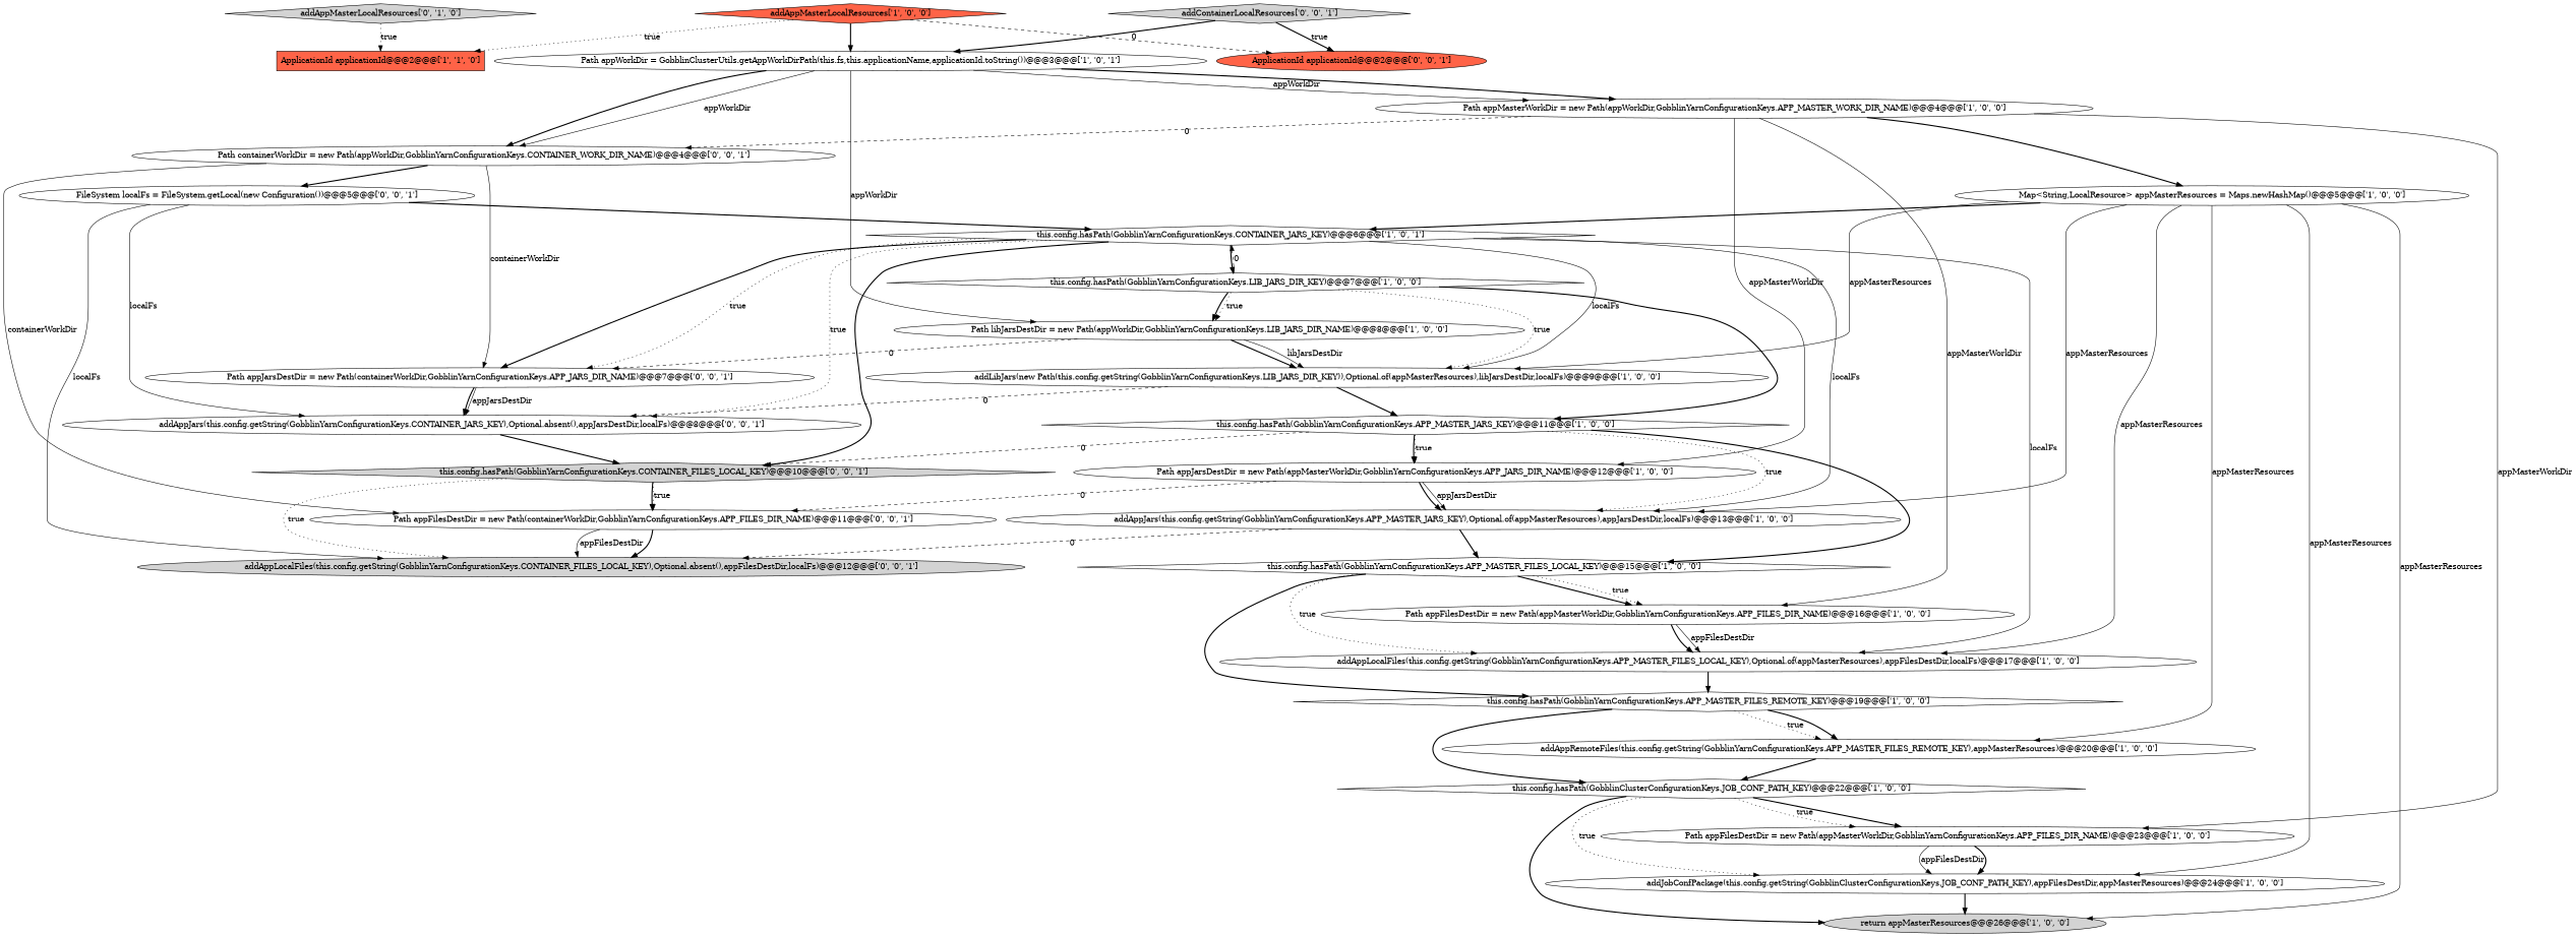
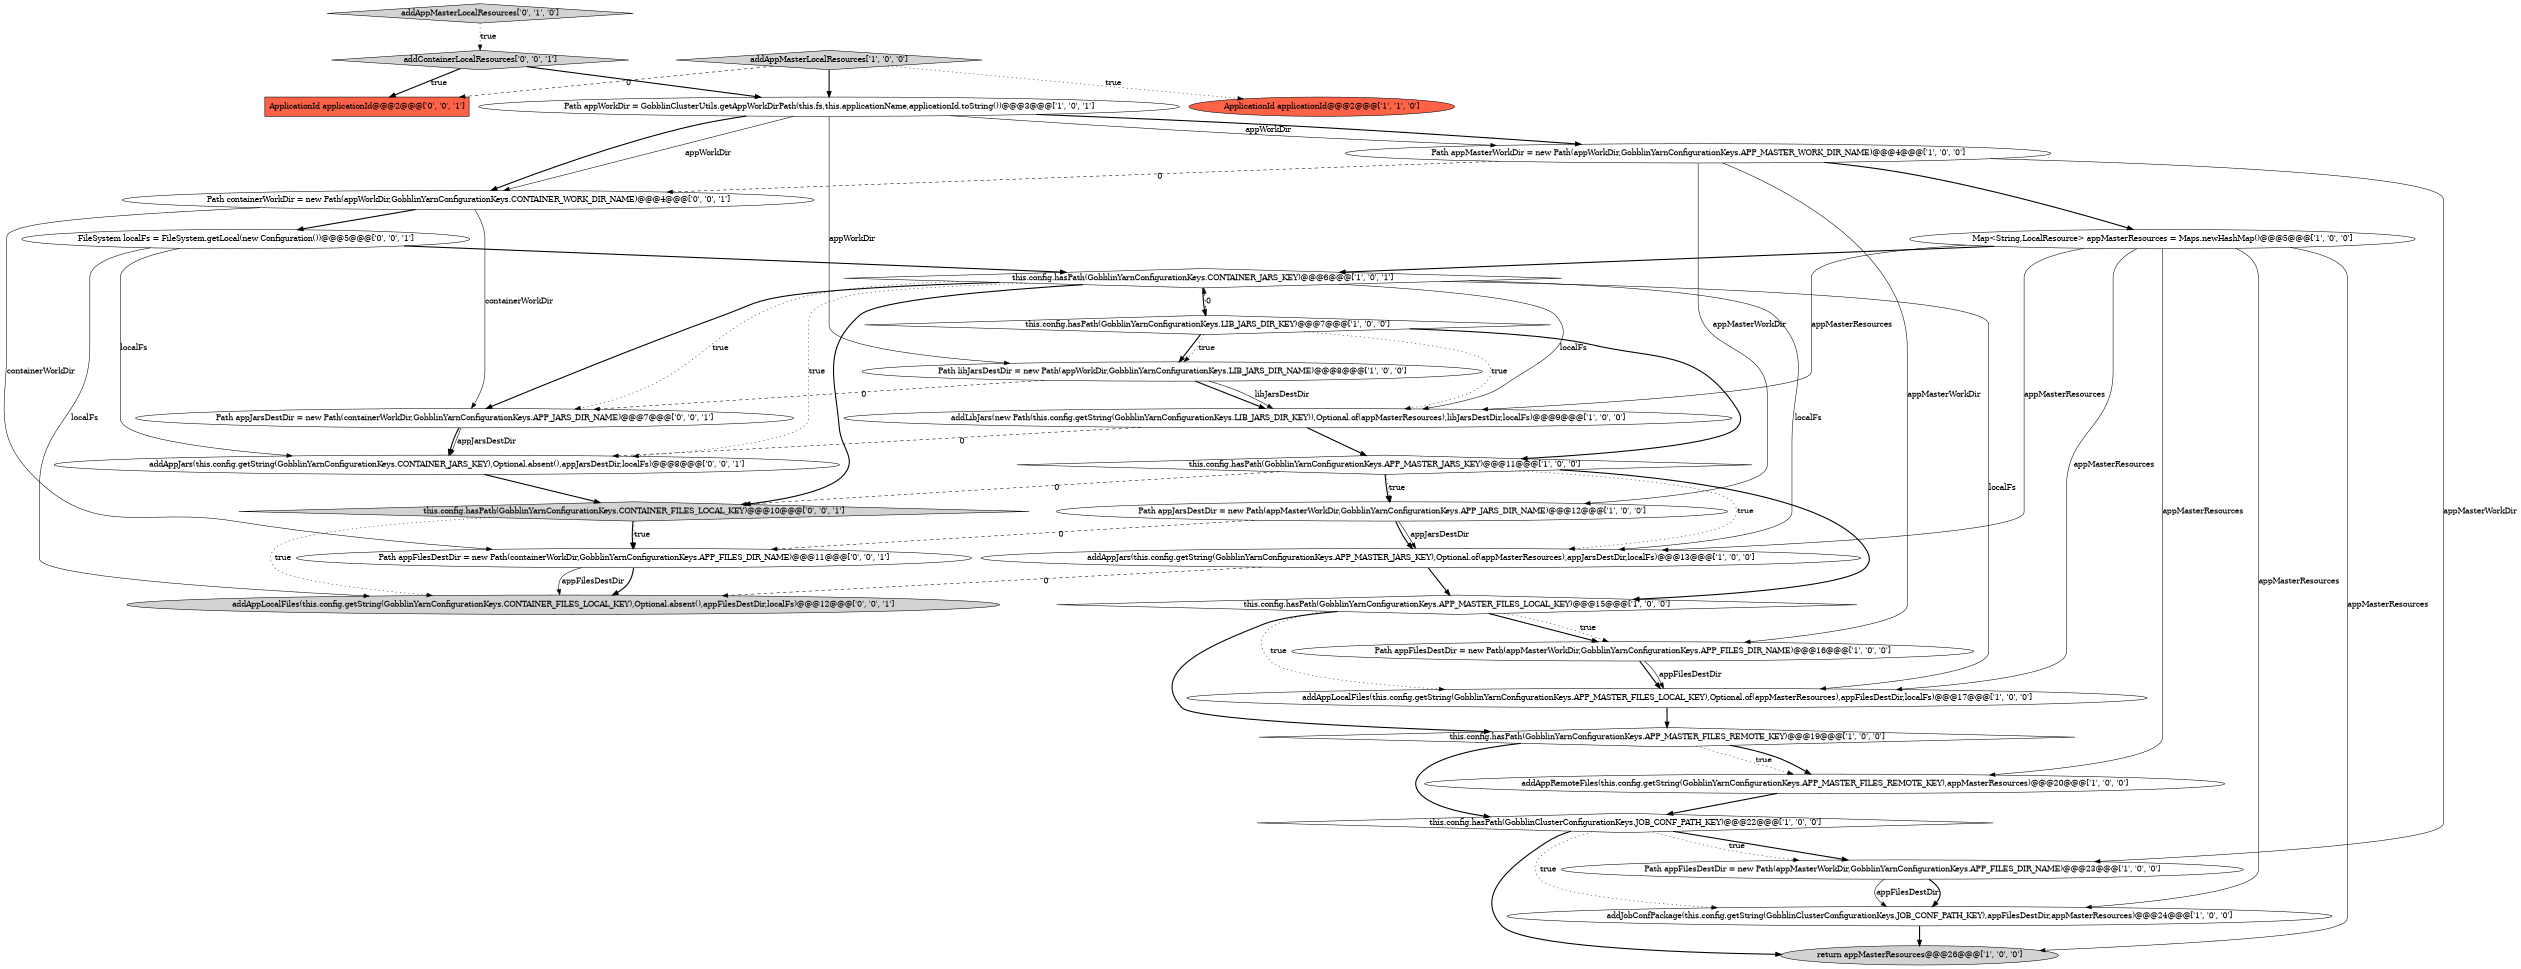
  digraph {
    node [fillcolor=white shape=ellipse style=filled]
    edge [style=bold]
    n1 [fillcolor=lightgray label="addAppLocalFiles(this.config.getString(GobblinYarnConfigurationKeys.CONTAINER_FILES_LOCAL_KEY),Optional.absent(),appFilesDestDir,localFs)@@@12@@@['0', '0', '1']"]
    n2 [label="addLibJars(new Path(this.config.getString(GobblinYarnConfigurationKeys.LIB_JARS_DIR_KEY)),Optional.of(appMasterResources),libJarsDestDir,localFs)@@@9@@@['1', '0', '0']"]
    n3 [label="addAppJars(this.config.getString(GobblinYarnConfigurationKeys.CONTAINER_JARS_KEY),Optional.absent(),appJarsDestDir,localFs)@@@8@@@['0', '0', '1']"]
    n4 [label="this.config.hasPath(GobblinYarnConfigurationKeys.APP_MASTER_JARS_KEY)@@@11@@@['1', '0', '0']" shape=diamond]
    n5 [fillcolor=lightgray label="this.config.hasPath(GobblinYarnConfigurationKeys.CONTAINER_FILES_LOCAL_KEY)@@@10@@@['0', '0', '1']" shape=diamond]
    n6 [label="addAppJars(this.config.getString(GobblinYarnConfigurationKeys.APP_MASTER_JARS_KEY),Optional.of(appMasterResources),appJarsDestDir,localFs)@@@13@@@['1', '0', '0']"]
    n7 [label="Path appJarsDestDir = new Path(appMasterWorkDir,GobblinYarnConfigurationKeys.APP_JARS_DIR_NAME)@@@12@@@['1', '0', '0']"]
    n8 [label="this.config.hasPath(GobblinYarnConfigurationKeys.APP_MASTER_FILES_LOCAL_KEY)@@@15@@@['1', '0', '0']" shape=diamond]
    n9 [label="Path appFilesDestDir = new Path(appMasterWorkDir,GobblinYarnConfigurationKeys.APP_FILES_DIR_NAME)@@@23@@@['1', '0', '0']"]
    n10 [label="addJobConfPackage(this.config.getString(GobblinClusterConfigurationKeys.JOB_CONF_PATH_KEY),appFilesDestDir,appMasterResources)@@@24@@@['1', '0', '0']"]
    n11 [fillcolor=lightgray label="return appMasterResources@@@26@@@['1', '0', '0']"]
    n12 [label="Path containerWorkDir = new Path(appWorkDir,GobblinYarnConfigurationKeys.CONTAINER_WORK_DIR_NAME)@@@4@@@['0', '0', '1']"]
    n13 [label="Path appFilesDestDir = new Path(containerWorkDir,GobblinYarnConfigurationKeys.APP_FILES_DIR_NAME)@@@11@@@['0', '0', '1']"]
    n14 [label="Path appJarsDestDir = new Path(containerWorkDir,GobblinYarnConfigurationKeys.APP_JARS_DIR_NAME)@@@7@@@['0', '0', '1']"]
    n15 [label="FileSystem localFs = FileSystem.getLocal(new Configuration())@@@5@@@['0', '0', '1']"]
    n16 [label="this.config.hasPath(GobblinYarnConfigurationKeys.CONTAINER_JARS_KEY)@@@6@@@['1', '0', '1']" shape=diamond]
    n17 [label="this.config.hasPath(GobblinClusterConfigurationKeys.JOB_CONF_PATH_KEY)@@@22@@@['1', '0', '0']" shape=diamond]
    n18 [label="this.config.hasPath(GobblinYarnConfigurationKeys.APP_MASTER_FILES_REMOTE_KEY)@@@19@@@['1', '0', '0']" shape=diamond]
    n19 [label="addAppRemoteFiles(this.config.getString(GobblinYarnConfigurationKeys.APP_MASTER_FILES_REMOTE_KEY),appMasterResources)@@@20@@@['1', '0', '0']"]
    n20 [label="addAppLocalFiles(this.config.getString(GobblinYarnConfigurationKeys.APP_MASTER_FILES_LOCAL_KEY),Optional.of(appMasterResources),appFilesDestDir,localFs)@@@17@@@['1', '0', '0']"]
    n21 [label="Path appFilesDestDir = new Path(appMasterWorkDir,GobblinYarnConfigurationKeys.APP_FILES_DIR_NAME)@@@16@@@['1', '0', '0']"]
    n22 [label="this.config.hasPath(GobblinYarnConfigurationKeys.LIB_JARS_DIR_KEY)@@@7@@@['1', '0', '0']" shape=diamond]
-   n23 [fillcolor=tomato label="addAppMasterLocalResources['1', '0', '0']" shape=diamond]
+   n23 [fillcolor=lightgray label="addAppMasterLocalResources['1', '0', '0']" shape=diamond]
    n24 [label="Path appWorkDir = GobblinClusterUtils.getAppWorkDirPath(this.fs,this.applicationName,applicationId.toString())@@@3@@@['1', '0', '1']"]
-   n25 [fillcolor=tomato label="ApplicationId applicationId@@@2@@@['1', '1', '0']" shape=box]
-   n26 [fillcolor=tomato label="ApplicationId applicationId@@@2@@@['0', '0', '1']"]
+   n25 [fillcolor=tomato label="ApplicationId applicationId@@@2@@@['1', '1', '0']"]
+   n26 [fillcolor=tomato label="ApplicationId applicationId@@@2@@@['0', '0', '1']" shape=box]
    n27 [label="Path libJarsDestDir = new Path(appWorkDir,GobblinYarnConfigurationKeys.LIB_JARS_DIR_NAME)@@@8@@@['1', '0', '0']"]
    n28 [label="Path appMasterWorkDir = new Path(appWorkDir,GobblinYarnConfigurationKeys.APP_MASTER_WORK_DIR_NAME)@@@4@@@['1', '0', '0']"]
    n29 [label="Map<String,LocalResource> appMasterResources = Maps.newHashMap()@@@5@@@['1', '0', '0']"]
    n30 [fillcolor=lightgray label="addAppMasterLocalResources['0', '1', '0']" shape=diamond]
    n31 [fillcolor=lightgray label="addContainerLocalResources['0', '0', '1']" shape=diamond]
    n2 -> n3 [label=0 style=dashed]
    n2 -> n4
    n3 -> n5
    n4 -> n5 [label=0 style=dashed]
    n4 -> n6 [label=true style=dotted]
    n4 -> n7 [label=true style=dotted]
    n4 -> n7
    n4 -> n8
    n5 -> n1 [label=true style=dotted]
    n5 -> n13 [label=true style=dotted]
    n5 -> n13
    n6 -> n1 [label=0 style=dashed]
    n6 -> n8
    n7 -> n6 [label=appJarsDestDir style=solid]
    n7 -> n6
    n7 -> n13 [label=0 style=dashed]
    n8 -> n18
    n8 -> n20 [label=true style=dotted]
    n8 -> n21
    n8 -> n21 [label=true style=dotted]
    n9 -> n10 [label=appFilesDestDir style=solid]
    n9 -> n10
    n10 -> n11
    n12 -> n13 [label=containerWorkDir style=solid]
    n12 -> n14 [label=containerWorkDir style=solid]
    n12 -> n15
    n13 -> n1
    n13 -> n1 [label=appFilesDestDir style=solid]
    n14 -> n3
    n14 -> n3 [label=appJarsDestDir style=solid]
    n15 -> n1 [label=localFs style=solid]
    n15 -> n3 [label=localFs style=solid]
    n15 -> n16
    n16 -> n2 [label=localFs style=solid]
    n16 -> n3 [label=true style=dotted]
    n16 -> n5
    n16 -> n6 [label=localFs style=solid]
    n16 -> n14 [label=true style=dotted]
    n16 -> n14
    n16 -> n20 [label=localFs style=solid]
    n16 -> n22
    n17 -> n9
    n17 -> n9 [label=true style=dotted]
    n17 -> n10 [label=true style=dotted]
    n17 -> n11
    n18 -> n17
    n18 -> n19 [label=true style=dotted]
    n18 -> n19
    n19 -> n17
    n20 -> n18
    n21 -> n20
    n21 -> n20 [label=appFilesDestDir style=solid]
    n22 -> n2 [label=true style=dotted]
    n22 -> n4
    n22 -> n16 [label=0 style=dashed]
    n22 -> n27
    n22 -> n27 [label=true style=dotted]
    n23 -> n24
    n23 -> n25 [label=true style=dotted]
    n23 -> n26 [label=0 style=dashed]
    n24 -> n12
    n24 -> n12 [label=appWorkDir style=solid]
    n24 -> n27 [label=appWorkDir style=solid]
    n24 -> n28
    n24 -> n28 [label=appWorkDir style=solid]
    n27 -> n2
    n27 -> n2 [label=libJarsDestDir style=solid]
    n27 -> n14 [label=0 style=dashed]
    n28 -> n7 [label=appMasterWorkDir style=solid]
    n28 -> n9 [label=appMasterWorkDir style=solid]
    n28 -> n12 [label=0 style=dashed]
    n28 -> n21 [label=appMasterWorkDir style=solid]
    n28 -> n29
    n29 -> n2 [label=appMasterResources style=solid]
    n29 -> n6 [label=appMasterResources style=solid]
    n29 -> n10 [label=appMasterResources style=solid]
    n29 -> n11 [label=appMasterResources style=solid]
    n29 -> n16
    n29 -> n19 [label=appMasterResources style=solid]
    n29 -> n20 [label=appMasterResources style=solid]
-   n30 -> n25 [label=true style=dotted]
+   n30 -> n31 [label=true style=dotted]
    n31 -> n24
    n31 -> n26 [label=true]
  }
